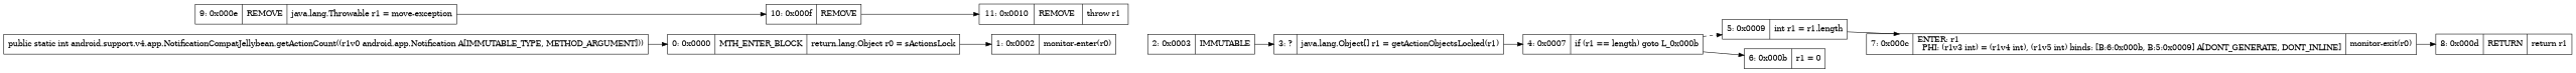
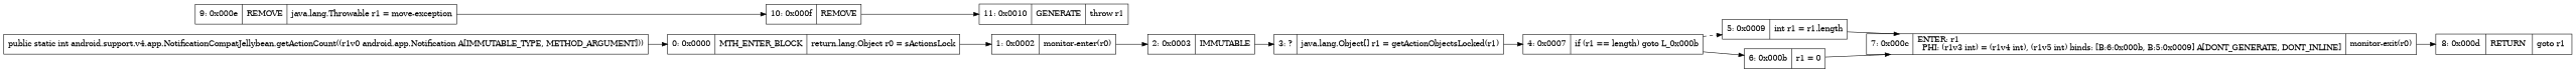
  digraph {
    rankdir=LR
    node [shape=record]
    n1 [label="{0\:\ 0x0000|MTH_ENTER_BLOCK\l|return.lang.Object r0 = sActionsLock\l}"]
    n2 [label="{1\:\ 0x0002|monitor\-enter(r0)\l}"]
    n3 [label="{2\:\ 0x0003|IMMUTABLE\l}"]
    n4 [label="{3\:\ ?|java.lang.Object[] r1 = getActionObjectsLocked(r1)\l}"]
    n5 [label="{4\:\ 0x0007|if (r1 == length) goto L_0x000b\l}"]
    n6 [label="{9\:\ 0x000e|REMOVE\l|java.lang.Throwable r1 = move\-exception\l}"]
    n7 [label="{10\:\ 0x000f|REMOVE\l}"]
    n8 [label="{5\:\ 0x0009|int r1 = r1.length\l}"]
    n9 [label="{6\:\ 0x000b|r1 = 0\l}"]
    n10 [label="{7\:\ 0x000c|ENTER: r1 \l  PHI: (r1v3 int) = (r1v4 int), (r1v5 int) binds: [B:6:0x000b, B:5:0x0009] A[DONT_GENERATE, DONT_INLINE]\l|monitor\-exit(r0)\l}"]
-   n11 [label="{8\:\ 0x000d|RETURN\l|return r1\l}"]
-   n12 [label="{11\:\ 0x0010|REMOVE\l|throw r1\l}"]
+   n11 [label="{8\:\ 0x000d|RETURN\l|goto r1\l}"]
+   n12 [label="{11\:\ 0x0010|GENERATE\l|throw r1\l}"]
    n13 [label="{public static int android.support.v4.app.NotificationCompatJellybean.getActionCount((r1v0 android.app.Notification A[IMMUTABLE_TYPE, METHOD_ARGUMENT])) }"]
    n1 -> n2
+   n2 -> n3
    n3 -> n4
    n4 -> n5
    n5 -> n8 [style=dashed]
    n5 -> n9
    n6 -> n7
    n7 -> n12
    n8 -> n10
+   n9 -> n10
    n10 -> n11
    n13 -> n1
  }
